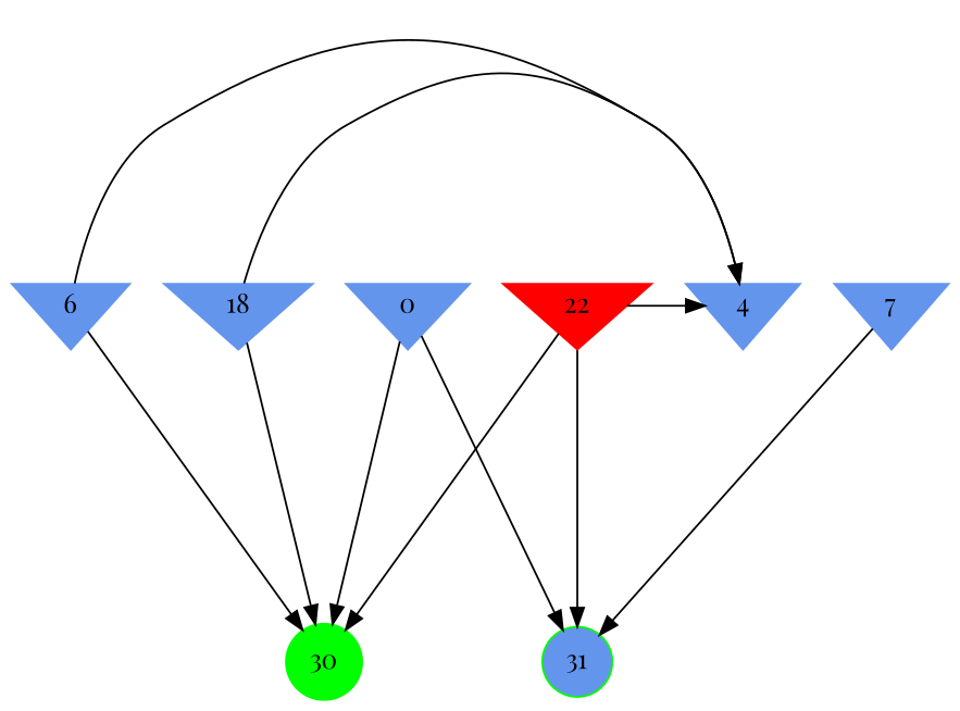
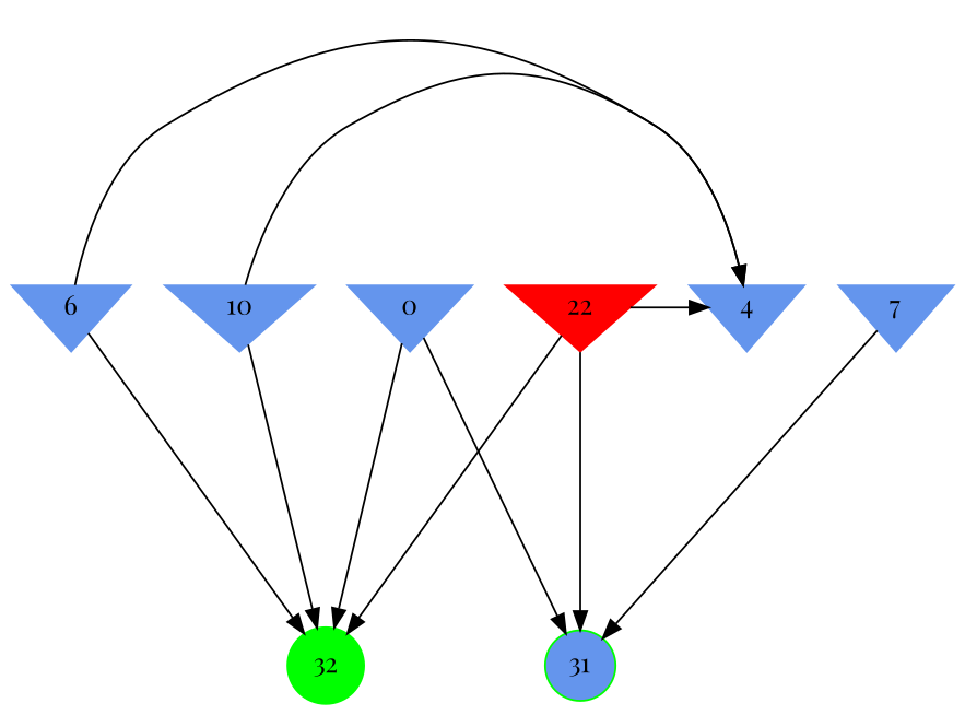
  digraph {
    fontname="Playfair Display"
    ranksep=2.0
    node [color=cornflowerblue fontname="Playfair Display" shape=invtriangle style=filled]
    edge [fontname="Playfair Display"]
    0
    4
    6
    n4 [label=7]
-   10 [label=18]
+   10
    22 [color=red]
-   30 [color=green shape=circle]
+   30 [color=green shape=circle label=32]
    31 [color=green fillcolor=cornflowerblue shape=circle]
    subgraph sub_1 {
      rank=same
      0
      4
      6
      n4
      10
      22
    }
    subgraph sub_2 {
      rank=same
    }
    subgraph sub_3 {
      rank=same
      30
      31
    }
    0 -> 30
    0 -> 31
    6 -> 4
    6 -> 30
    n4 -> 31
    10 -> 4
    10 -> 30
    22 -> 4
    22 -> 30
    22 -> 31
  }
